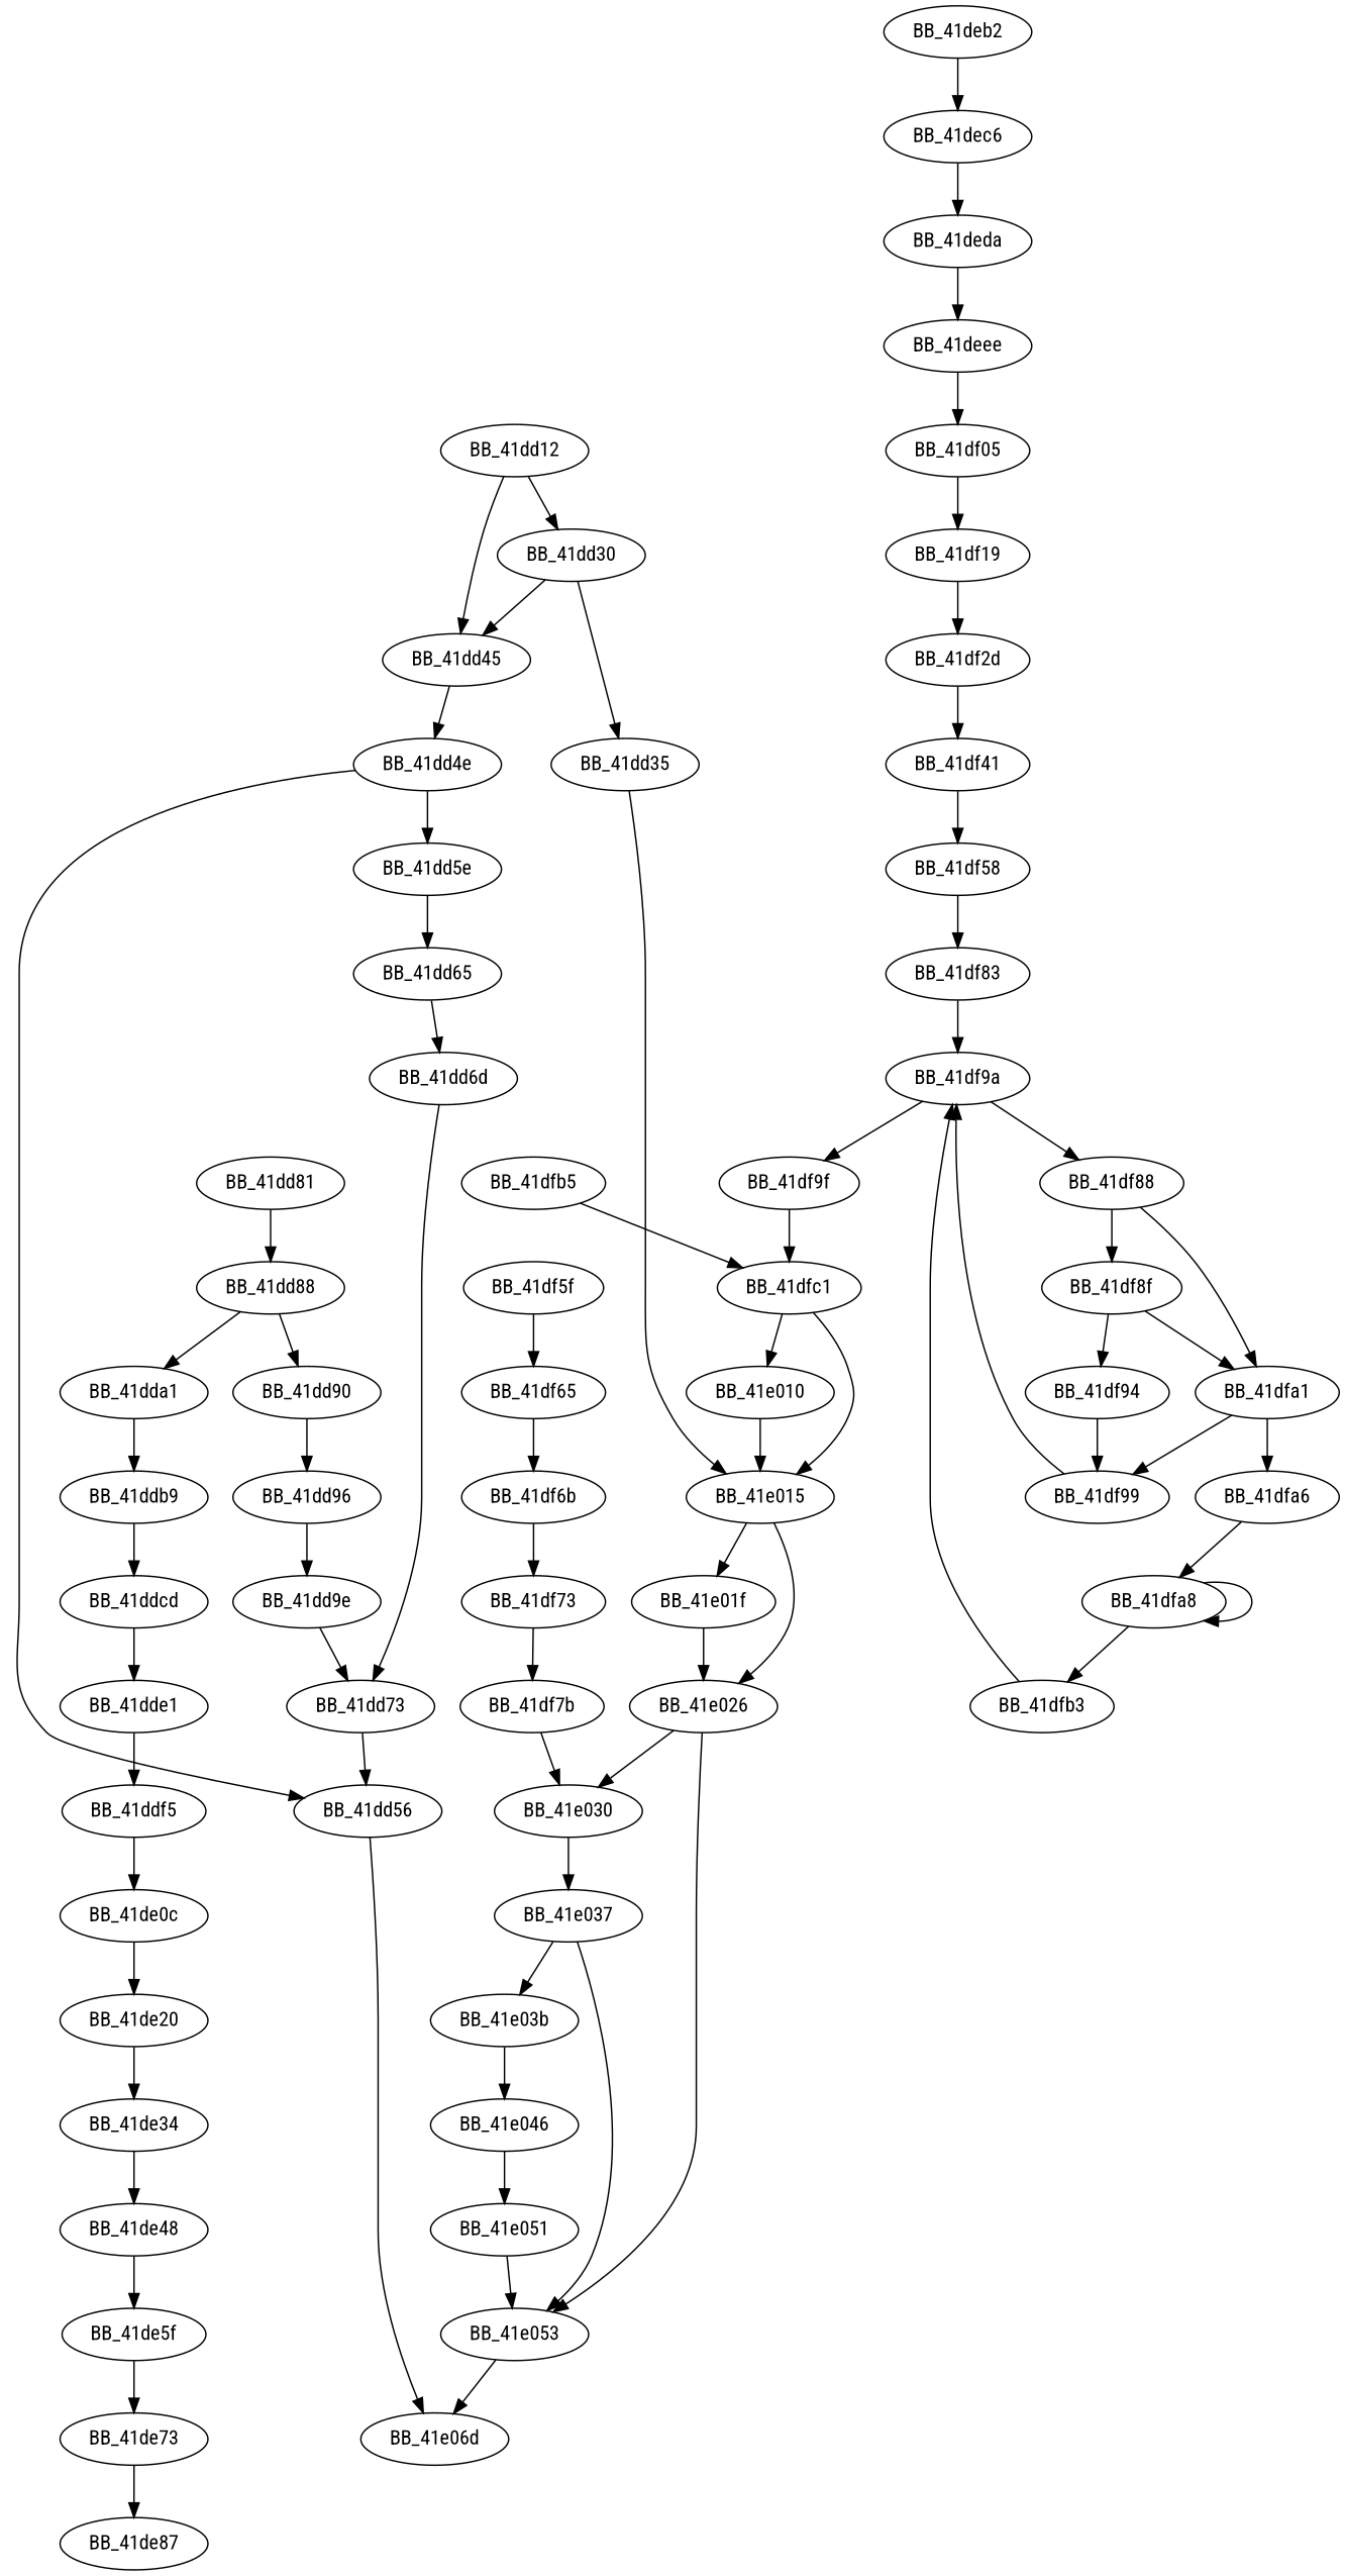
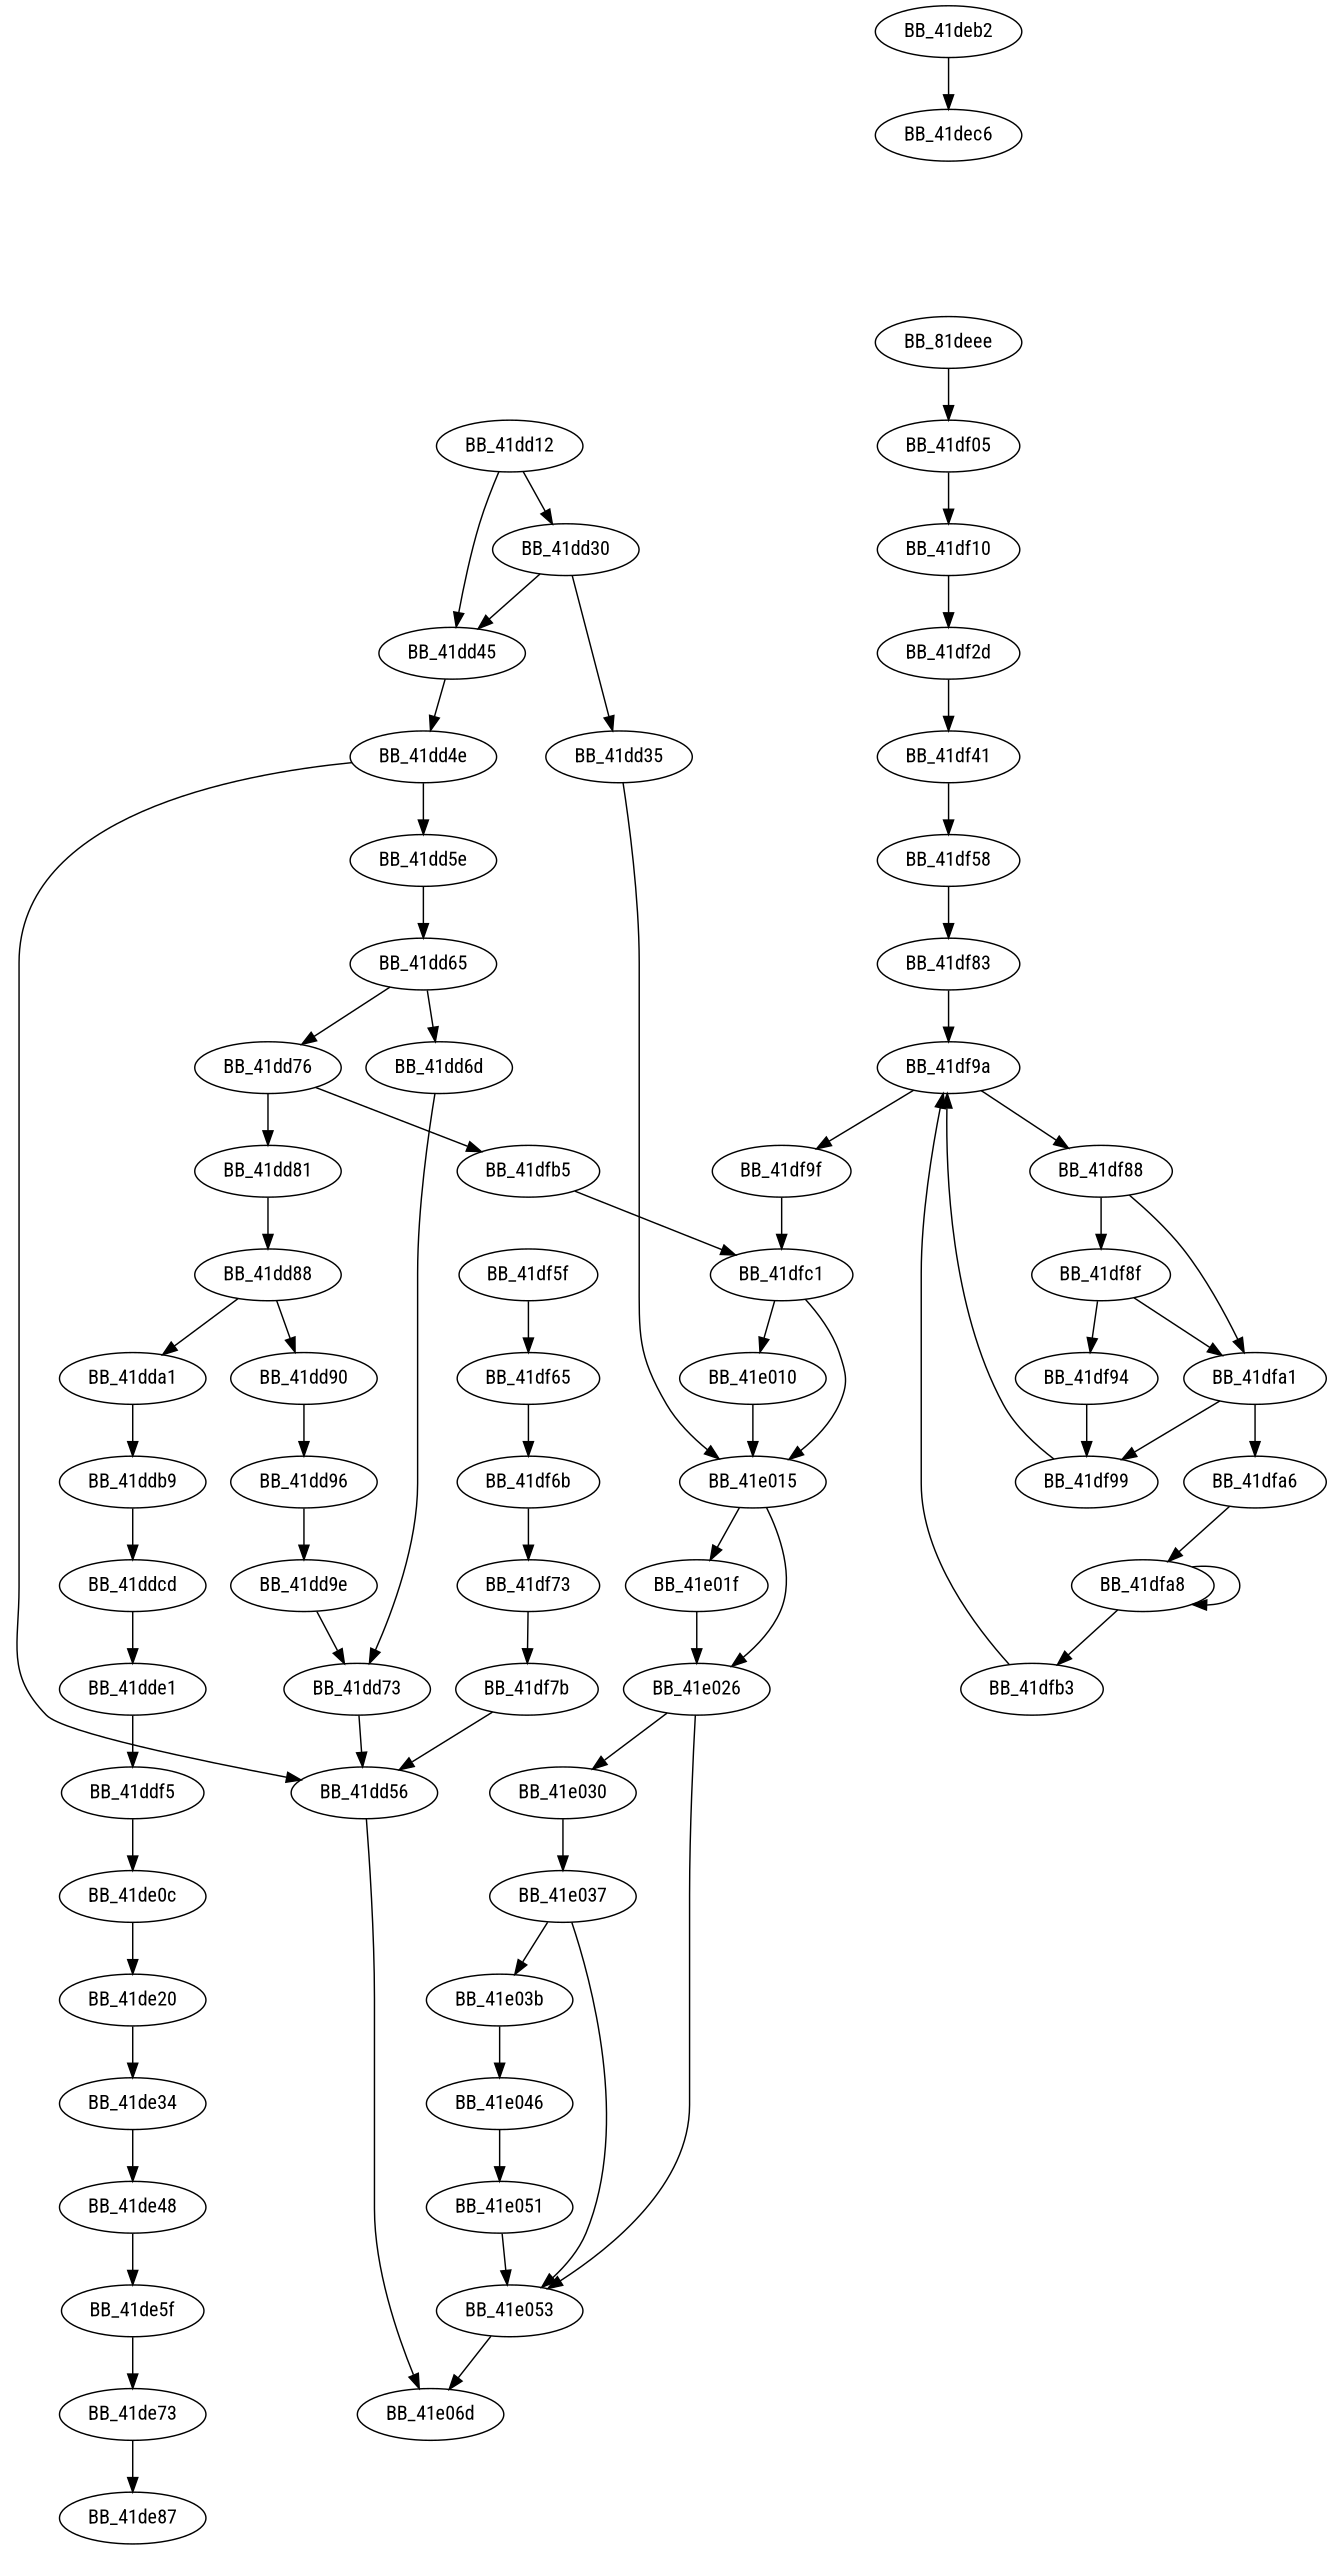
  digraph {
    fontname="Roboto Condensed"
    node [fontname="Roboto Condensed"]
    edge [fontname="Roboto Condensed"]
    BB_41dd12
    BB_41dd30
    BB_41dd45
    BB_41dd35
    BB_41dd4e
    BB_41e015
    BB_41dd56
    BB_41dd5e
    BB_41e01f
    BB_41e026
    BB_41e030
    BB_41e053
    BB_41e06d
    BB_41dd65
    BB_41dd6d
+   BB_41dd76
    BB_41dd73
    BB_41dd81
    BB_41dfb5
    BB_41dd88
    BB_41dfc1
    BB_41dd90
    BB_41dda1
    BB_41e010
    BB_41dd96
    BB_41ddb9
    BB_41dd9e
    BB_41ddcd
    BB_41dde1
    BB_41ddf5
    BB_41de0c
    BB_41de20
    BB_41de34
    BB_41de48
    BB_41de5f
    BB_41de73
    BB_41de87
    BB_41deb2
    BB_41dec6
-   BB_41deda
-   BB_41deee
+   BB_41deee [label=BB_81deee]
    BB_41df05
-   BB_41df19
+   BB_41df19 [label=BB_41df10]
    BB_41df2d
    BB_41df41
    BB_41df58
    BB_41df83
    BB_41df5f
    BB_41df65
    BB_41df9a
    BB_41df6b
    BB_41df88
    BB_41df9f
    BB_41df73
    BB_41df7b
    BB_41df8f
    BB_41dfa1
    BB_41df94
    BB_41df99
    BB_41dfa6
    BB_41dfa8
    BB_41dfb3
    BB_41e037
    BB_41e03b
    BB_41e046
    BB_41e051
    BB_41dd12 -> BB_41dd30
    BB_41dd12 -> BB_41dd45
    BB_41dd30 -> BB_41dd45
    BB_41dd30 -> BB_41dd35
    BB_41dd45 -> BB_41dd4e
    BB_41dd35 -> BB_41e015
    BB_41dd4e -> BB_41dd56
    BB_41dd4e -> BB_41dd5e
    BB_41e015 -> BB_41e01f
    BB_41e015 -> BB_41e026
    BB_41dd56 -> BB_41e06d
    BB_41dd5e -> BB_41dd65
    BB_41e01f -> BB_41e026
    BB_41e026 -> BB_41e030
    BB_41e026 -> BB_41e053
    BB_41e030 -> BB_41e037
    BB_41e053 -> BB_41e06d
    BB_41dd65 -> BB_41dd6d
+   BB_41dd65 -> BB_41dd76
    BB_41dd6d -> BB_41dd73
+   BB_41dd76 -> BB_41dd81
+   BB_41dd76 -> BB_41dfb5
    BB_41dd73 -> BB_41dd56
    BB_41dd81 -> BB_41dd88
    BB_41dfb5 -> BB_41dfc1
    BB_41dd88 -> BB_41dd90
    BB_41dd88 -> BB_41dda1
    BB_41dfc1 -> BB_41e015
    BB_41dfc1 -> BB_41e010
    BB_41dd90 -> BB_41dd96
    BB_41dda1 -> BB_41ddb9
    BB_41e010 -> BB_41e015
    BB_41dd96 -> BB_41dd9e
    BB_41ddb9 -> BB_41ddcd
    BB_41dd9e -> BB_41dd73
    BB_41ddcd -> BB_41dde1
    BB_41dde1 -> BB_41ddf5
    BB_41ddf5 -> BB_41de0c
    BB_41de0c -> BB_41de20
    BB_41de20 -> BB_41de34
    BB_41de34 -> BB_41de48
    BB_41de48 -> BB_41de5f
    BB_41de5f -> BB_41de73
    BB_41de73 -> BB_41de87
    BB_41deb2 -> BB_41dec6
-   BB_41dec6 -> BB_41deda
-   BB_41deda -> BB_41deee
    BB_41deee -> BB_41df05
    BB_41df05 -> BB_41df19
    BB_41df19 -> BB_41df2d
    BB_41df2d -> BB_41df41
    BB_41df41 -> BB_41df58
    BB_41df58 -> BB_41df83
    BB_41df83 -> BB_41df9a
    BB_41df5f -> BB_41df65
    BB_41df65 -> BB_41df6b
    BB_41df9a -> BB_41df88
    BB_41df9a -> BB_41df9f
    BB_41df6b -> BB_41df73
    BB_41df88 -> BB_41df8f
    BB_41df88 -> BB_41dfa1
    BB_41df9f -> BB_41dfc1
    BB_41df73 -> BB_41df7b
-   BB_41df7b -> BB_41e030
+   BB_41df7b -> BB_41dd56
    BB_41df8f -> BB_41dfa1
    BB_41df8f -> BB_41df94
    BB_41dfa1 -> BB_41df99
    BB_41dfa1 -> BB_41dfa6
    BB_41df94 -> BB_41df99
    BB_41df99 -> BB_41df9a
    BB_41dfa6 -> BB_41dfa8
    BB_41dfa8 -> BB_41dfa8
    BB_41dfa8 -> BB_41dfb3
    BB_41dfb3 -> BB_41df9a
    BB_41e037 -> BB_41e053
    BB_41e037 -> BB_41e03b
    BB_41e03b -> BB_41e046
    BB_41e046 -> BB_41e051
    BB_41e051 -> BB_41e053
  }
